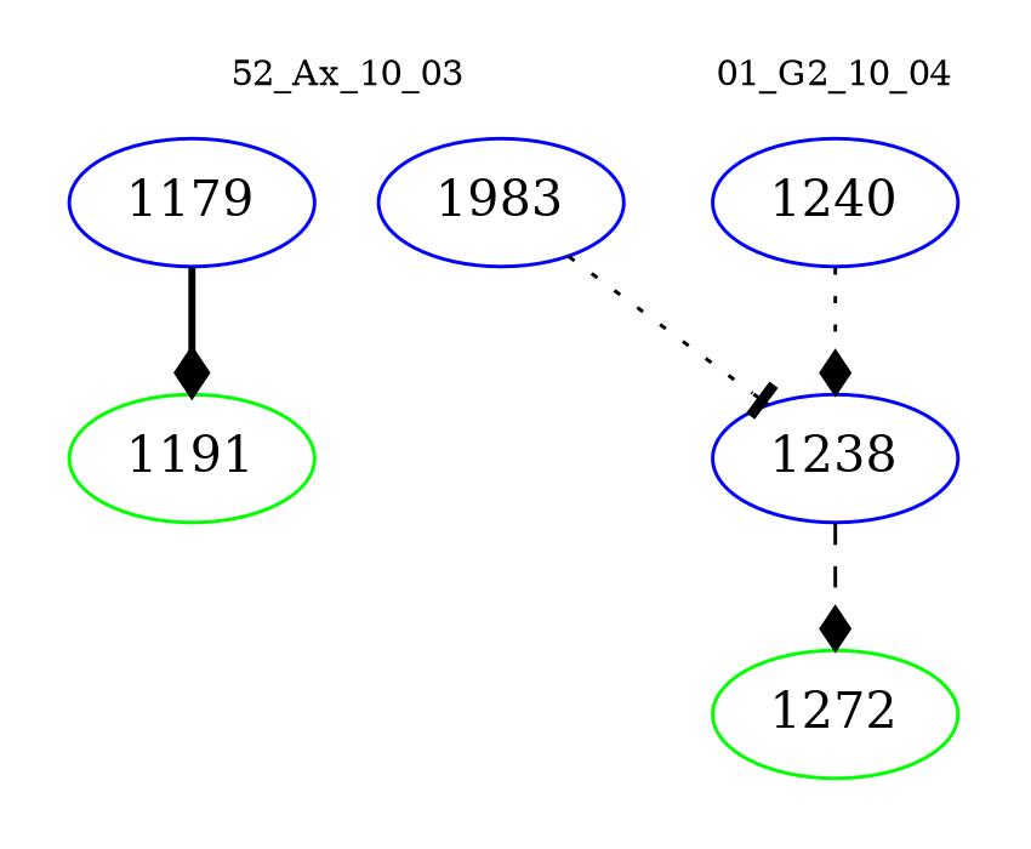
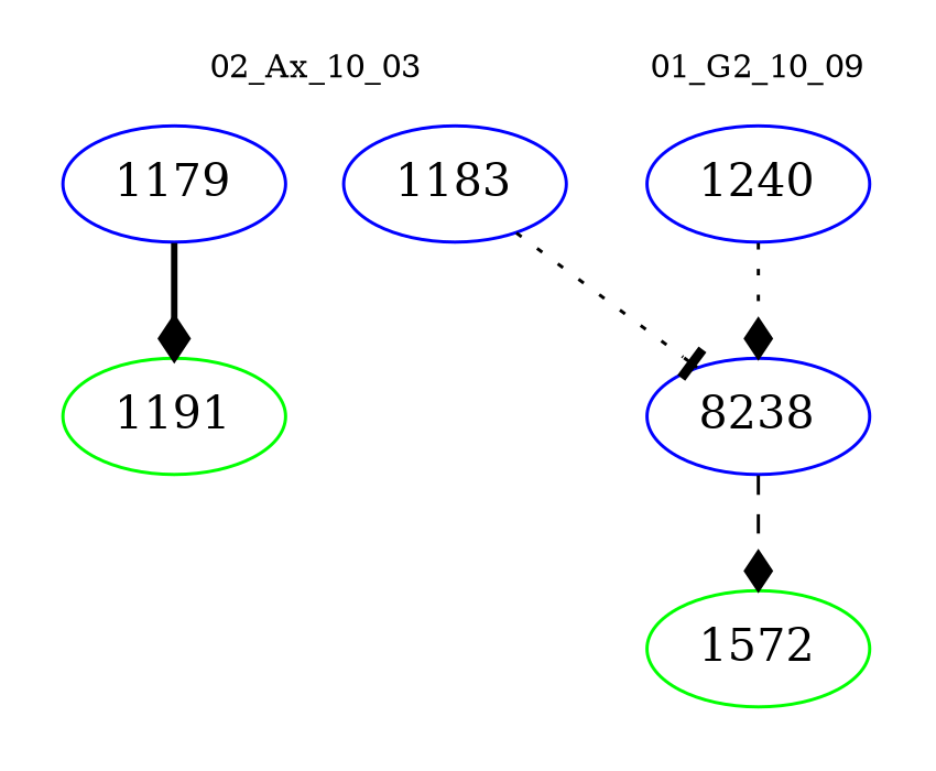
  digraph {
    node [color=blue]
    edge [arrowhead=diamond color=black style=dotted]
-   n1 [label=1983]
+   n1 [label=1183]
    n2 [label=1179]
    n3 [color=green label=1191]
    n4 [label=1240]
-   n5 [label=1238]
-   n6 [color=green label=1272]
+   n5 [label=8238]
+   n6 [color=green label=1572]
    subgraph cluster_1 {
      color=white
      fontsize=10
-     label="52_Ax_10_03"
+     label="02_Ax_10_03"
      n1
      n2
      n3
    }
    subgraph cluster_2 {
      color=white
      fontsize=10
-     label="01_G2_10_04"
+     label="01_G2_10_09"
      n4
      n5
      n6
    }
    n1 -> n5 [arrowhead=tee]
    n2 -> n3 [style=bold]
    n4 -> n5
    n5 -> n6 [style=dashed]
  }
